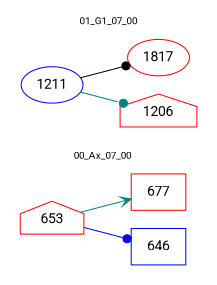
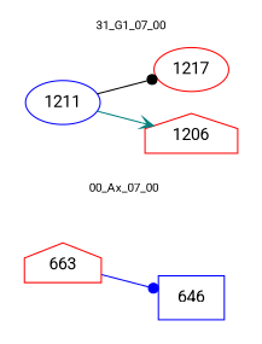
  digraph {
    fontname=Roboto
    rankdir=LR
    node [color=red fontname=Roboto shape=house]
    edge [arrowhead=dot color=teal fontname=Roboto]
-   n1 [label=653]
+   n1 [label=663]
    n2 [color=blue label=646 shape=box]
-   n3 [label=677 shape=box]
    n4 [color=blue label=1211 shape=ellipse]
    n5 [label=1206]
-   n6 [label=1817 shape=ellipse]
+   n6 [label=1217 shape=ellipse]
    subgraph cluster_1 {
      color=white
      fontsize=10
      label="00_Ax_07_00"
      n1
      n2
-     n3
    }
    subgraph cluster_2 {
      color=white
      fontsize=10
-     label="01_G1_07_00"
+     label="31_G1_07_00"
      n4
      n5
      n6
    }
    n1 -> n2 [color=blue]
-   n1 -> n3 [arrowhead=vee]
-   n4 -> n5
+   n4 -> n5 [arrowhead=vee]
    n4 -> n6 [color=black]
  }
